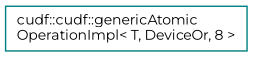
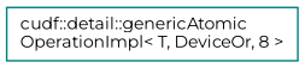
  digraph {
    rankdir=LR
    fontname=Montserrat
-   n1 [color=teal fillcolor=white fontname=Montserrat fontsize=10 height=0.2 label="cudf::cudf::genericAtomic\lOperationImpl\< T, DeviceOr, 8 \>" shape=record style=filled width=0.4]
+   n1 [color=teal fillcolor=white fontname=Montserrat fontsize=10 height=0.2 label="cudf::detail::genericAtomic\lOperationImpl\< T, DeviceOr, 8 \>" shape=record style=filled width=0.4]
  }
